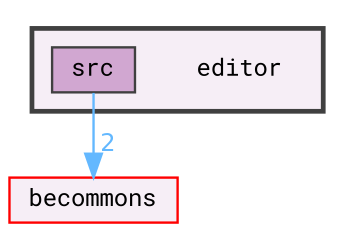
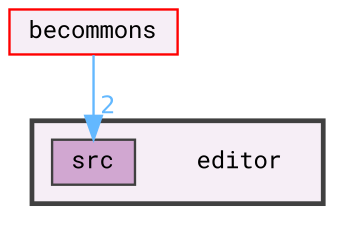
  digraph {
    compound=true
    fontname="Roboto Mono"
    node [fontname="Roboto Mono" fontsize=10 shape=box style=filled]
    n1 [height=0.2 label=editor shape=plaintext width=0.4 style=""]
    n2 [color=grey25 fillcolor="#d1a7d1" height=0.2 label=src width=0.4]
    n3 [color=red fillcolor="#f6eef6" height=0.2 label=becommons width=0.4]
    subgraph cluster_1 {
      bgcolor="#f6eef6"
      fontsize=10
      pencolor=grey25
      style="filled,bold"
      n1
      n2
    }
-   n2 -> n3 [color=steelblue1 fontcolor=steelblue1 fontname="Roboto Mono" fontsize=10 headlabel=2 labeldistance=1.5 labelfontname=Helvetica labelfontsize=10]
+   n3 -> n2 [color=steelblue1 fontcolor=steelblue1 fontname="Roboto Mono" fontsize=10 headlabel=2 labeldistance=1.5 labelfontname=Helvetica labelfontsize=10]
  }
